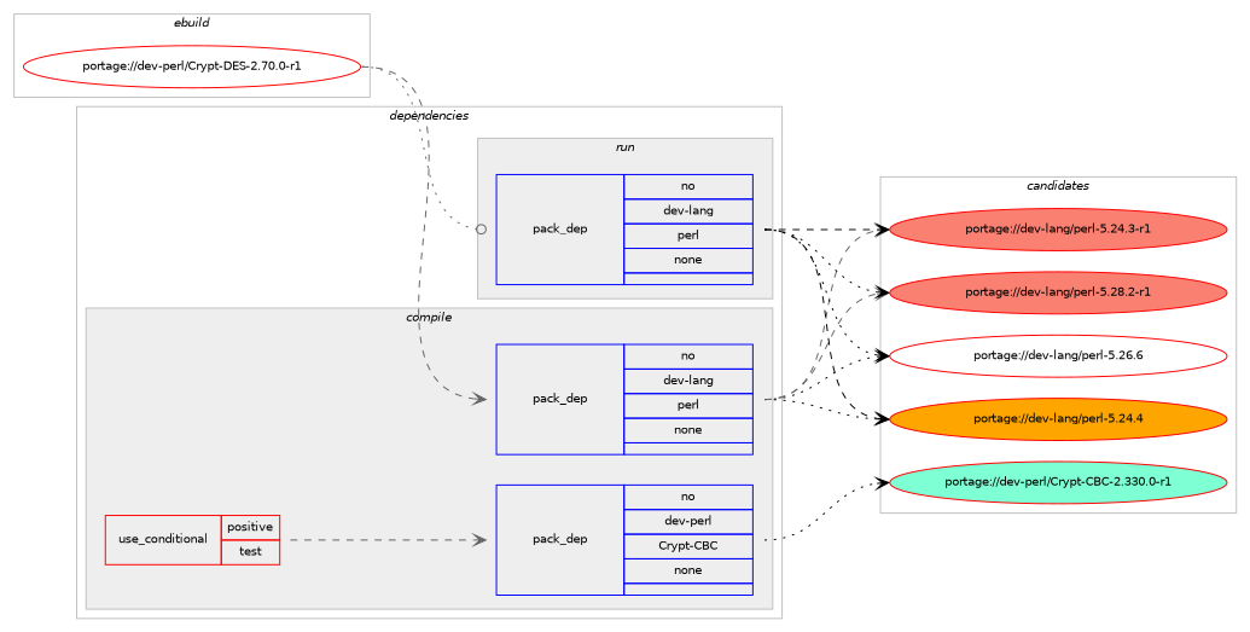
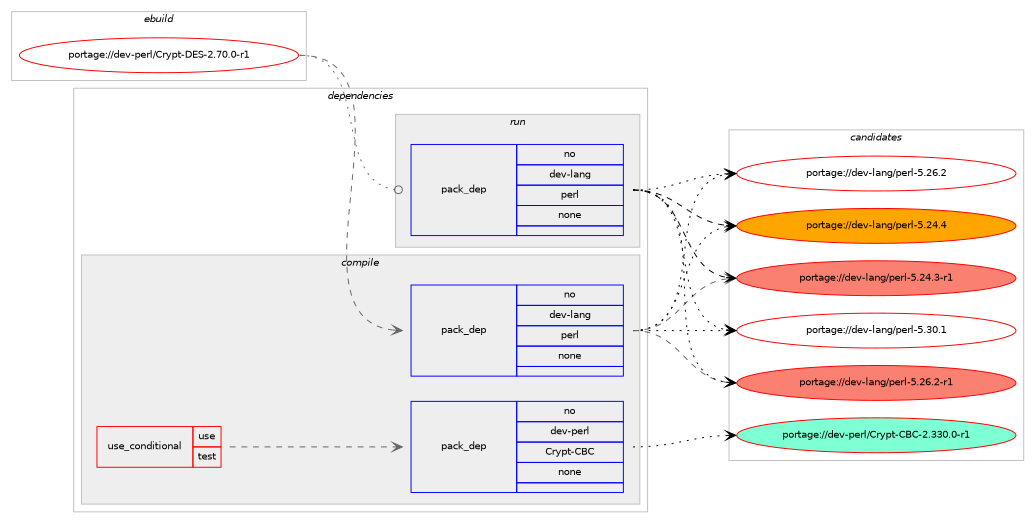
  digraph {
    compound=true
    concentrate=true
    fontname=Helvetica
    fontsize=10
    newrank=true
    rankdir=LR
    ranksep=1.5
    node [color=red fontname=Helvetica fontsize=10 style=filled]
    edge [arrowhead=vee color=black headport=w style=dotted tailport=e weight=100]
    n1 [fillcolor=white label="portage://dev-perl/Crypt-DES-2.70.0-r1" width=4]
    n2 [color=blue label=<<TABLE BORDER="0" CELLBORDER="1" CELLSPACING="0" CELLPADDING="4" WIDTH="220"><TR><TD ROWSPAN="6" CELLPADDING="30">pack_dep</TD></TR><TR><TD WIDTH="110">no</TD></TR><TR><TD>dev-perl</TD></TR><TR><TD>Crypt-CBC</TD></TR><TR><TD>none</TD></TR><TR><TD></TD></TR></TABLE>> shape=none style=""]
-   n3 [label=<<TABLE BORDER="0" CELLBORDER="1" CELLSPACING="0" CELLPADDING="4"><TR><TD ROWSPAN="3" CELLPADDING="10">use_conditional</TD></TR><TR><TD>positive</TD></TR><TR><TD>test</TD></TR></TABLE>> shape=none style=""]
+   n3 [label=<<TABLE BORDER="0" CELLBORDER="1" CELLSPACING="0" CELLPADDING="4"><TR><TD ROWSPAN="3" CELLPADDING="10">use_conditional</TD></TR><TR><TD>use</TD></TR><TR><TD>test</TD></TR></TABLE>> shape=none style=""]
    n4 [color=blue label=<<TABLE BORDER="0" CELLBORDER="1" CELLSPACING="0" CELLPADDING="4" WIDTH="220"><TR><TD ROWSPAN="6" CELLPADDING="30">pack_dep</TD></TR><TR><TD WIDTH="110">no</TD></TR><TR><TD>dev-lang</TD></TR><TR><TD>perl</TD></TR><TR><TD>none</TD></TR><TR><TD></TD></TR></TABLE>> shape=none style=""]
    n5 [color=blue label=<<TABLE BORDER="0" CELLBORDER="1" CELLSPACING="0" CELLPADDING="4" WIDTH="220"><TR><TD ROWSPAN="6" CELLPADDING="30">pack_dep</TD></TR><TR><TD WIDTH="110">no</TD></TR><TR><TD>dev-lang</TD></TR><TR><TD>perl</TD></TR><TR><TD>none</TD></TR><TR><TD></TD></TR></TABLE>> shape=none style=""]
    n6 [fillcolor=aquamarine label="portage://dev-perl/Crypt-CBC-2.330.0-r1" width=4]
-   n8 [fillcolor=salmon label="portage://dev-lang/perl-5.28.2-r1" width=4]
-   n9 [fillcolor=white label="portage://dev-lang/perl-5.26.6" width=4]
+   n7 [fillcolor=white label="portage://dev-lang/perl-5.30.1" width=4]
+   n8 [fillcolor=salmon label="portage://dev-lang/perl-5.26.2-r1" width=4]
+   n9 [fillcolor=white label="portage://dev-lang/perl-5.26.2" width=4]
    n10 [fillcolor=orange label="portage://dev-lang/perl-5.24.4" width=4]
    n11 [fillcolor=salmon label="portage://dev-lang/perl-5.24.3-r1" width=4]
    subgraph cluster_1 {
      color=gray
      label=<<i>ebuild</i>>
      n1
    }
    subgraph cluster_2 {
      color=gray
      label=<<i>dependencies</i>>
      subgraph cluster_3 {
        color=gray
        fillcolor="#eeeeee"
        label=<<i>compile</i>>
        style=filled
        subgraph sub_4 {
          color=gray
          fillcolor="#eeeeee"
          label=<<i>compile</i>>
          style=filled
          n4
        }
        subgraph sub_5 {
          color=gray
          fillcolor="#eeeeee"
          label=<<i>compile</i>>
          style=filled
          n3
          subgraph sub_6 {
            color=gray
            fillcolor="#eeeeee"
            label=<<i>compile</i>>
            style=filled
            n2
          }
        }
      }
      subgraph cluster_7 {
        color=gray
        fillcolor="#eeeeee"
        label=<<i>compile and run</i>>
        style=filled
      }
      subgraph cluster_8 {
        color=gray
        fillcolor="#eeeeee"
        label=<<i>run</i>>
        style=filled
        subgraph sub_9 {
          color=gray
          fillcolor="#eeeeee"
          label=<<i>run</i>>
          style=filled
          n5
        }
      }
    }
    subgraph cluster_10 {
      color=gray
      label=<<i>candidates</i>>
      rank=same
      subgraph sub_11 {
        color=black
        label=<<i>candidates</i>>
        nodesep=1
        rank=same
        n6
      }
      subgraph sub_12 {
        color=black
        label=<<i>candidates</i>>
        nodesep=1
        rank=same
+       n7
        n8
        n9
        n10
        n11
      }
      subgraph sub_13 {
        color=black
        label=<<i>candidates</i>>
        nodesep=1
        rank=same
+       n7
        n8
        n9
        n10
        n11
      }
    }
    n1 -> n4 [color=gray40 style=dashed weight=20]
    n1 -> n5 [arrowhead=odot color=gray40 weight=20]
    n2 -> n6
    n3 -> n2 [color=gray40 style=dashed weight=20]
+   n4 -> n7
    n4 -> n8 [color=gray40 style=dashed]
    n4 -> n9
    n4 -> n10
    n4 -> n11 [color=gray40 style=dashed]
+   n5 -> n7
    n5 -> n8
    n5 -> n9
    n5 -> n10 [style=dashed]
    n5 -> n11 [style=dashed]
  }
